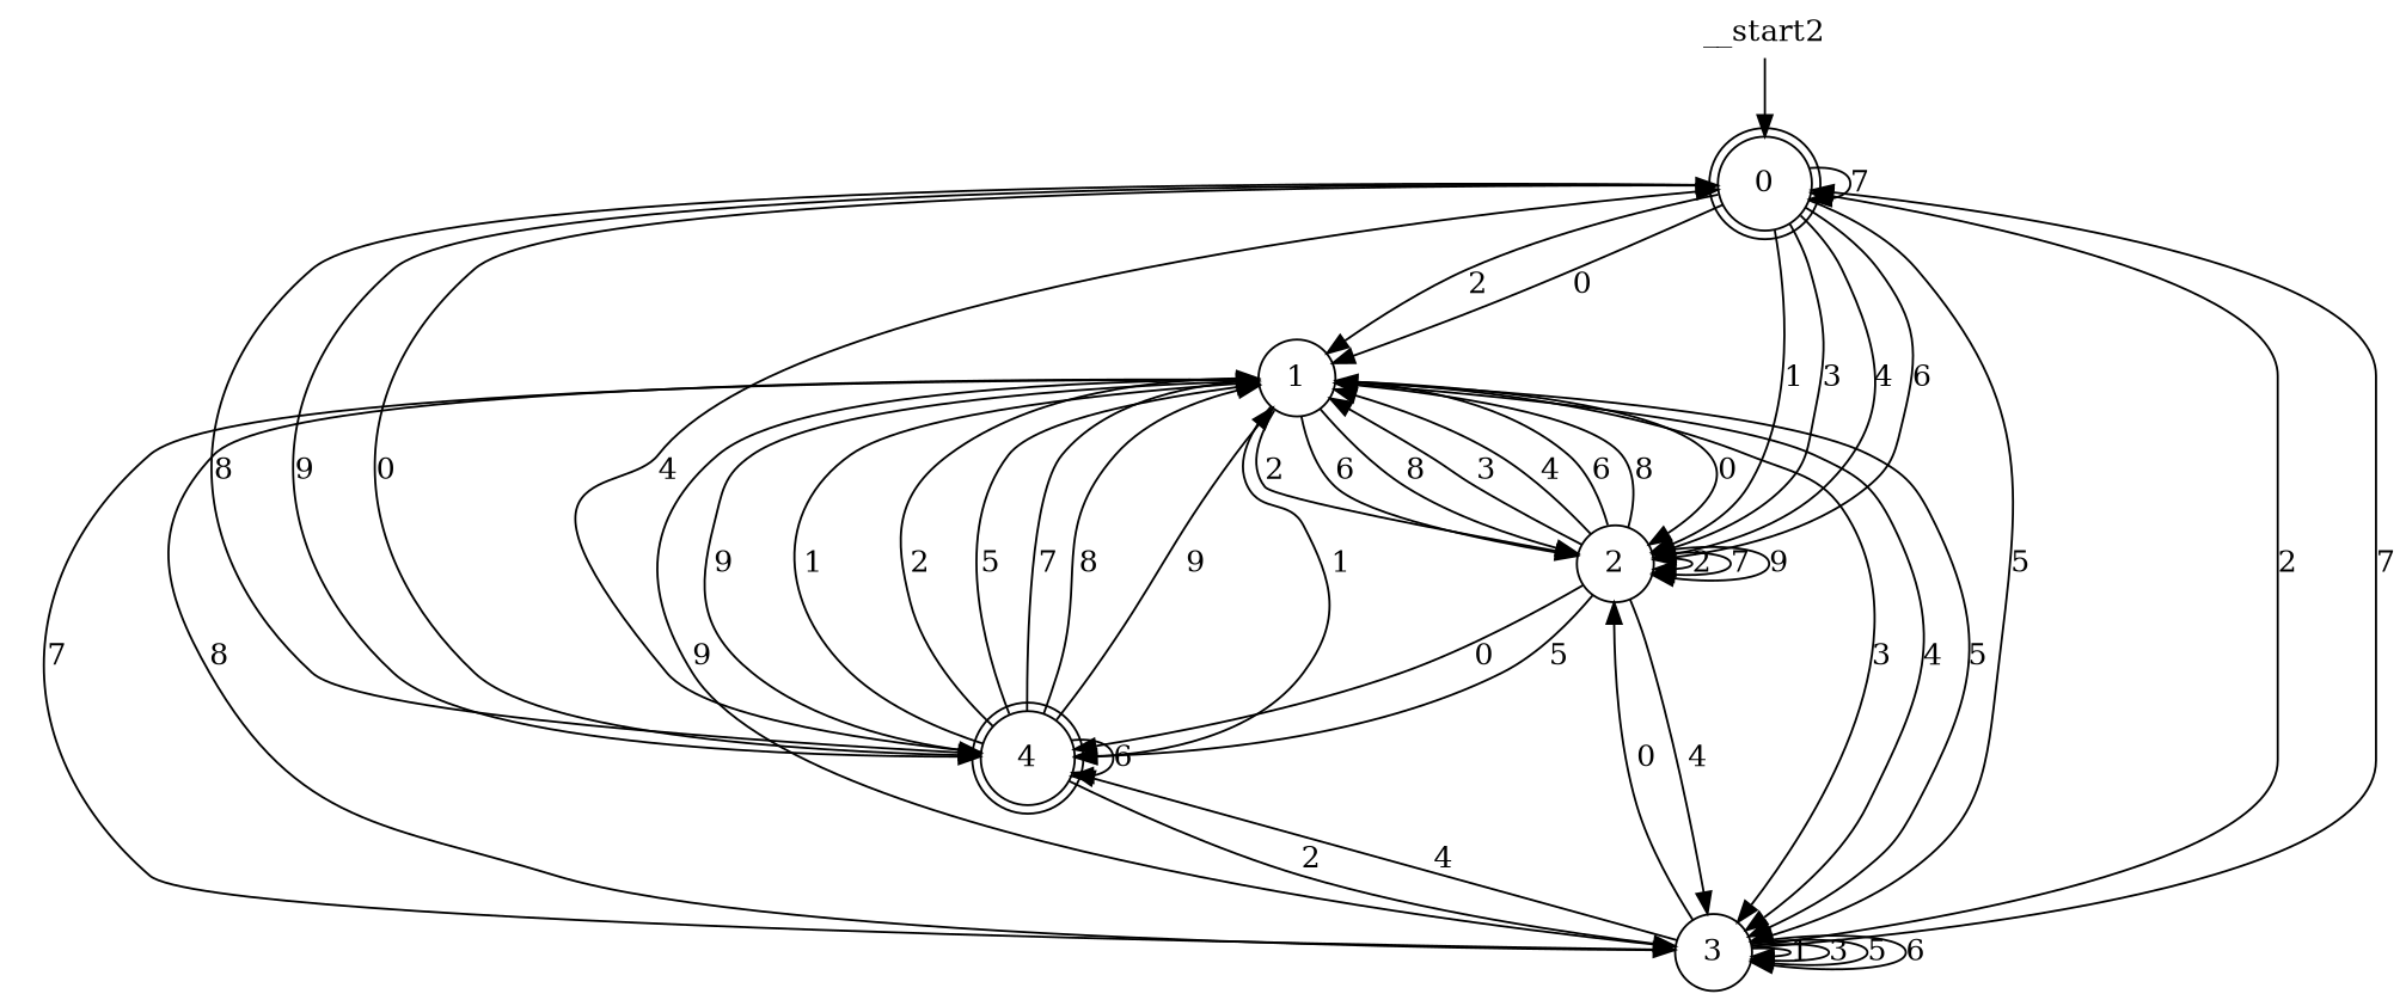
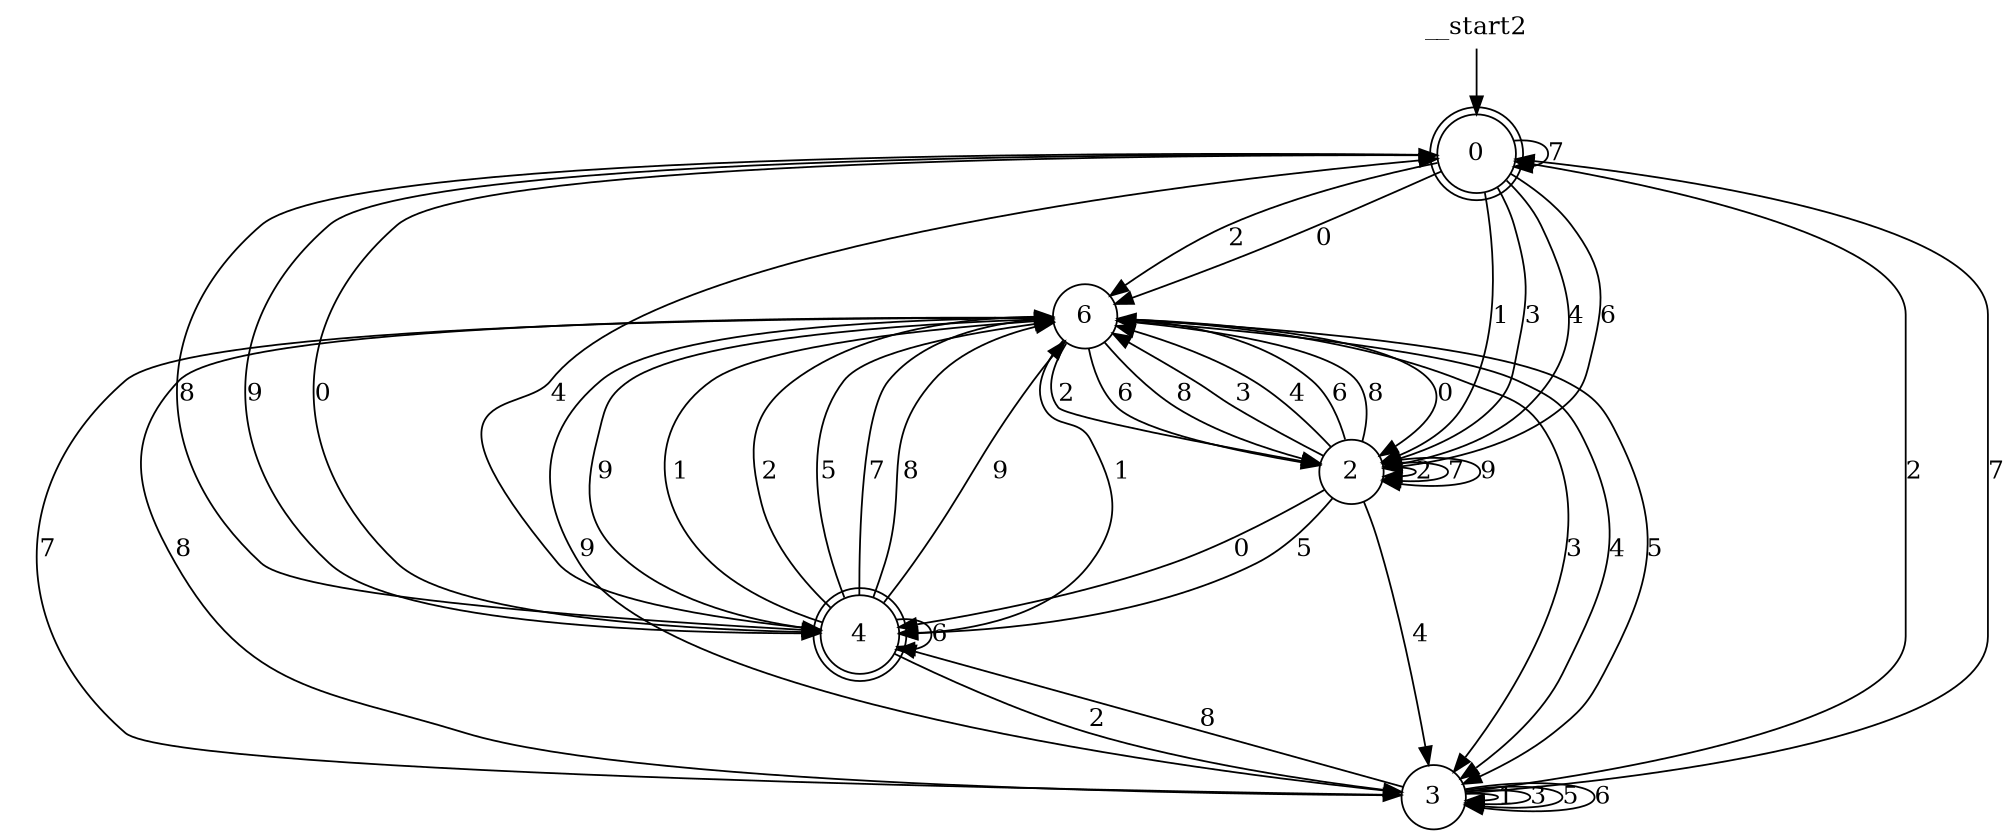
  digraph {
    node [shape=circle]
    n1 [label=0 shape=doublecircle]
-   n2 [label=1]
+   n2 [label=6]
    n3 [label=2]
    n4 [label=3]
    n5 [label=4 shape=doublecircle]
    n6 [height=0 label=__start2 shape=none width=0]
    n1 -> n1 [label=7]
    n1 -> n2 [label=0]
    n1 -> n2 [label=2]
    n1 -> n3 [label=1]
    n1 -> n3 [label=3]
    n1 -> n3 [label=4]
    n1 -> n3 [label=6]
-   n1 -> n4 [label=5]
    n1 -> n5 [label=8]
    n1 -> n5 [label=9]
    n2 -> n3 [label=0]
    n2 -> n3 [label=2]
    n2 -> n3 [label=6]
    n2 -> n3 [label=8]
    n2 -> n4 [label=3]
    n2 -> n4 [label=4]
    n2 -> n4 [label=5]
    n2 -> n4 [label=7]
    n2 -> n5 [label=1]
    n2 -> n5 [label=9]
    n3 -> n2 [label=3]
    n3 -> n2 [label=4]
    n3 -> n2 [label=6]
    n3 -> n2 [label=8]
    n3 -> n3 [label=2]
    n3 -> n3 [label=7]
    n3 -> n3 [label=9]
    n3 -> n4 [label=4]
    n3 -> n5 [label=0]
    n3 -> n5 [label=5]
    n4 -> n1 [label=2]
    n4 -> n1 [label=7]
    n4 -> n2 [label=8]
    n4 -> n2 [label=9]
-   n4 -> n3 [label=0]
    n4 -> n4 [label=1]
    n4 -> n4 [label=3]
    n4 -> n4 [label=5]
    n4 -> n4 [label=6]
-   n4 -> n5 [label=4]
+   n4 -> n5 [label=8]
    n5 -> n1 [label=0]
    n5 -> n1 [label=4]
    n5 -> n2 [label=1]
    n5 -> n2 [label=2]
    n5 -> n2 [label=5]
    n5 -> n2 [label=7]
    n5 -> n2 [label=8]
    n5 -> n2 [label=9]
    n5 -> n4 [label=2]
    n5 -> n5 [label=6]
    n6 -> n1
  }
